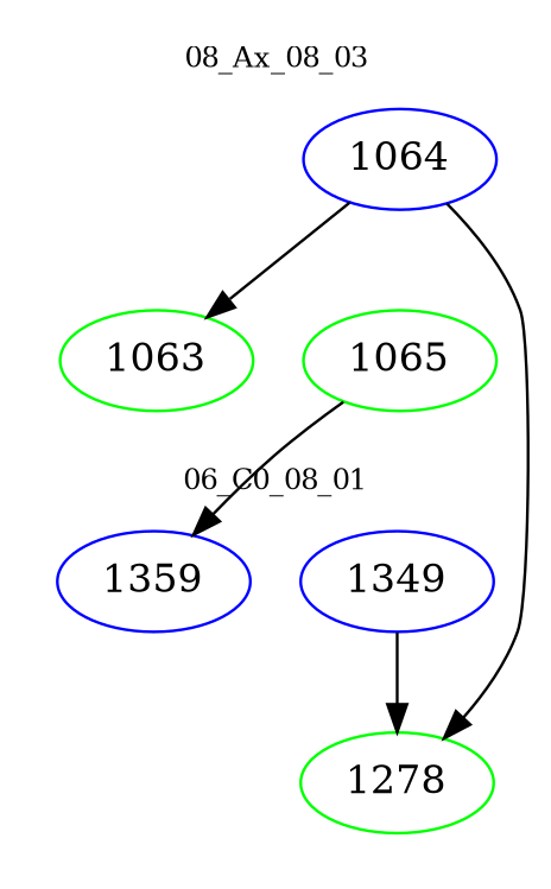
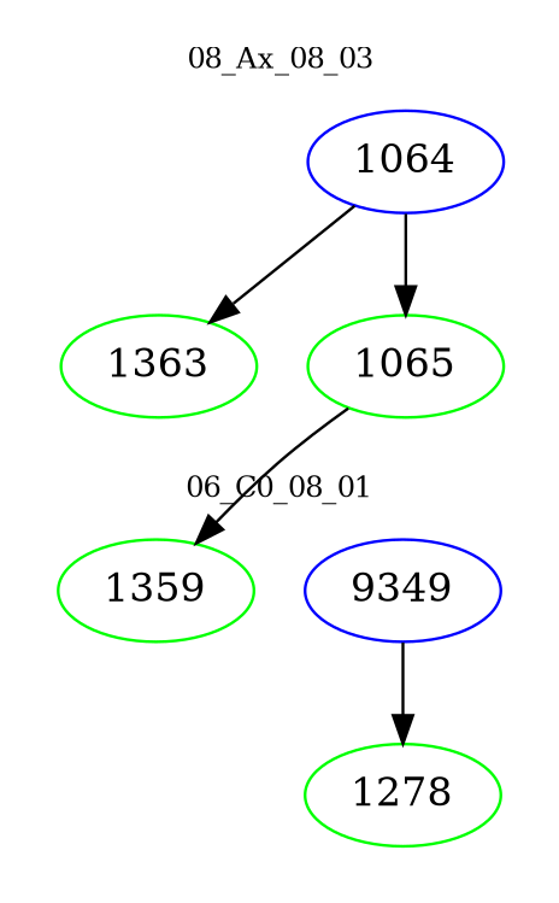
  digraph {
    node [color=green]
    edge [color=black]
    n1 [color=blue label=1064]
-   n2 [label=1063]
+   n2 [label=1363]
    n3 [label=1065]
-   n4 [color=blue label=1349]
+   n4 [color=blue label=9349]
    n5 [label=1278]
-   n6 [color=blue label=1359]
+   n6 [label=1359]
    subgraph cluster_1 {
      color=white
      fontsize=10
      label="08_Ax_08_03"
      n1
      n2
      n3
    }
    subgraph cluster_2 {
      color=white
      fontsize=10
      label="06_C0_08_01"
      n4
      n5
      n6
    }
    n1 -> n2
-   n1 -> n5
+   n1 -> n3
    n3 -> n6
    n4 -> n5
  }
